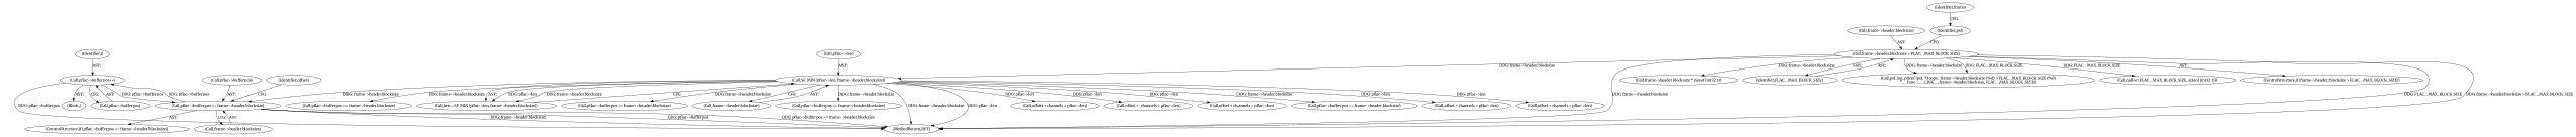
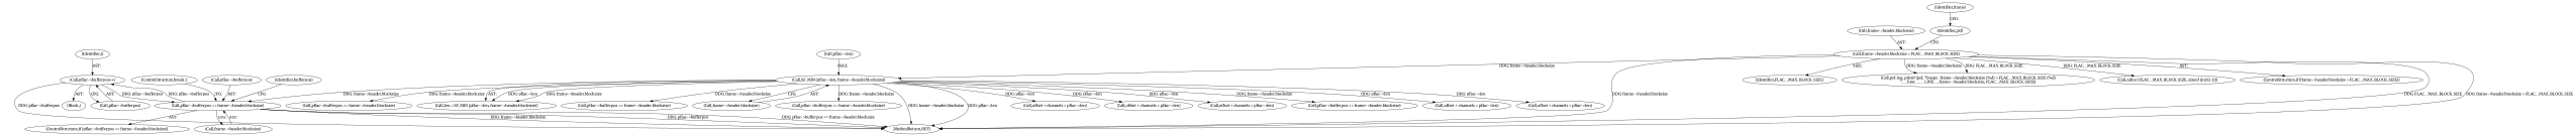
  digraph {
    fontname=Merriweather
    node [fontname=Merriweather]
    edge [fontname=Merriweather]
    n1 [label="(Call,pflac->bufferpos++)"]
    n2 [label="(Call,pflac->bufferpos >= frame->header.blocksize)"]
    n3 [label="(Block,)"]
    n4 [label="(MethodReturn,RET)"]
    n5 [label="(Call,pflac->bufferpos)"]
    n6 [label="(ControlStructure,if (pflac->bufferpos >= frame->header.blocksize))"]
    n7 [label="(Call,frame->header.blocksize)"]
    n8 [label="(Call,SF_MIN (pflac->len, frame->header.blocksize))"]
    n9 [label="(Call,offset + channels > pflac->len)"]
    n10 [label="(Call,offset + channels > pflac->len)"]
    n11 [label="(Call,offset + channels > pflac->len)"]
    n12 [label="(Call,pflac->bufferpos >= frame->header.blocksize)"]
    n13 [label="(Call,offset + channels > pflac->len)"]
    n14 [label="(Call,offset + channels > pflac->len)"]
    n15 [label="(Call,pflac->bufferpos >= frame->header.blocksize)"]
    n16 [label="(Call,len = SF_MIN (pflac->len, frame->header.blocksize))"]
    n17 [label="(Call,pflac->bufferpos >= frame->header.blocksize)"]
    n18 [label="(Call,frame->header.blocksize)"]
    n19 [label="(Call,pflac->bufferpos >= frame->header.blocksize)"]
    n20 [label="(Call,frame->header.blocksize > FLAC__MAX_BLOCK_SIZE)"]
-   n21 [label="(Call,frame->header.blocksize * sizeof (int32_t))"]
    n22 [label="(Identifier,FLAC__MAX_BLOCK_SIZE)"]
    n23 [label="(Call,psf_log_printf (psf, \"Ooops : frame->header.blocksize (%d) > FLAC__MAX_BLOCK_SIZE (%d)\n\", __func__, __LINE__, frame->header.blocksize, FLAC__MAX_BLOCK_SIZE))"]
    n24 [label="(Call,calloc (FLAC__MAX_BLOCK_SIZE, sizeof (int32_t)))"]
    n25 [label="(ControlStructure,if (frame->header.blocksize > FLAC__MAX_BLOCK_SIZE))"]
    n26 [label="(Call,frame->header.blocksize)"]
+   n27 [label="(ControlStructure,break ;)"]
    n28 [label="(Identifier,frame)"]
    n29 [label="(Identifier,psf)"]
    n30 [label="(Identifier,i)"]
    n31 [label="(Call,pflac->bufferpos)"]
    n32 [label="(Call,pflac->len)"]
-   n33 [label="(Identifier,offset)"]
+   n33 [label="(Identifier,bufferpos)"]
    n1 -> n2 [label="DDG: pflac->bufferpos"]
    n1 -> n3 [label="AST: "]
    n1 -> n4 [label="DDG: pflac->bufferpos"]
    n1 -> n5 [label="CFG: "]
    n2 -> n1 [label="DDG: pflac->bufferpos"]
    n2 -> n4 [label="DDG: frame->header.blocksize"]
    n2 -> n4 [label="DDG: pflac->bufferpos"]
    n2 -> n4 [label="DDG: pflac->bufferpos >= frame->header.blocksize"]
    n2 -> n6 [label="AST: "]
    n2 -> n7 [label="CFG: "]
    n5 -> n1 [label="AST: "]
    n7 -> n2 [label="AST: "]
    n8 -> n2 [label="DDG: frame->header.blocksize"]
    n8 -> n4 [label="DDG: frame->header.blocksize"]
    n8 -> n4 [label="DDG: pflac->len"]
    n8 -> n9 [label="DDG: pflac->len"]
    n8 -> n10 [label="DDG: pflac->len"]
    n8 -> n11 [label="DDG: pflac->len"]
    n8 -> n12 [label="DDG: frame->header.blocksize"]
    n8 -> n13 [label="DDG: pflac->len"]
    n8 -> n14 [label="DDG: pflac->len"]
    n8 -> n15 [label="DDG: frame->header.blocksize"]
    n8 -> n16 [label="AST: "]
    n8 -> n16 [label="DDG: pflac->len"]
    n8 -> n16 [label="DDG: frame->header.blocksize"]
    n8 -> n17 [label="DDG: frame->header.blocksize"]
    n8 -> n18 [label="CFG: "]
    n8 -> n19 [label="DDG: frame->header.blocksize"]
-   n16 -> n8 [label="CFG: "]
    n18 -> n8 [label="AST: "]
    n20 -> n4 [label="DDG: FLAC__MAX_BLOCK_SIZE"]
    n20 -> n4 [label="DDG: frame->header.blocksize > FLAC__MAX_BLOCK_SIZE"]
    n20 -> n4 [label="DDG: frame->header.blocksize"]
    n20 -> n8 [label="DDG: frame->header.blocksize"]
-   n20 -> n21 [label="DDG: frame->header.blocksize"]
    n20 -> n22 [label="SIZE: "]
    n20 -> n23 [label="DDG: frame->header.blocksize"]
    n20 -> n23 [label="DDG: FLAC__MAX_BLOCK_SIZE"]
    n20 -> n24 [label="DDG: FLAC__MAX_BLOCK_SIZE"]
    n20 -> n25 [label="AST: "]
-   n22 -> n20 [label="AST: "]
    n26 -> n20 [label="AST: "]
+   n27 -> n2 [label="CFG: "]
    n28 -> n29 [label="CFG: "]
    n29 -> n20 [label="CFG: "]
    n30 -> n1 [label="AST: "]
    n31 -> n2 [label="AST: "]
-   n32 -> n8 [label="AST: "]
+   n32 -> n8 [label="MAX: "]
    n33 -> n2 [label="CFG: "]
  }
